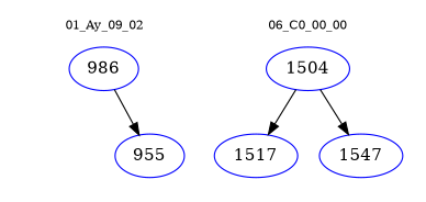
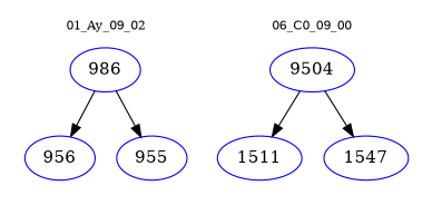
  digraph {
    node [color=blue]
    edge [color=black]
    n1 [label=986]
+   n2 [label=956]
    n3 [label=955]
-   n4 [label=1504]
-   n5 [label=1517]
+   n4 [label=9504]
+   n5 [label=1511]
    n6 [label=1547]
    subgraph cluster_1 {
      color=white
      fontsize=10
      label="01_Ay_09_02"
      n1
+     n2
      n3
    }
    subgraph cluster_2 {
      color=white
      fontsize=10
-     label="06_C0_00_00"
+     label="06_C0_09_00"
      n4
      n5
      n6
    }
+   n1 -> n2
    n1 -> n3
    n4 -> n5
    n4 -> n6
  }
